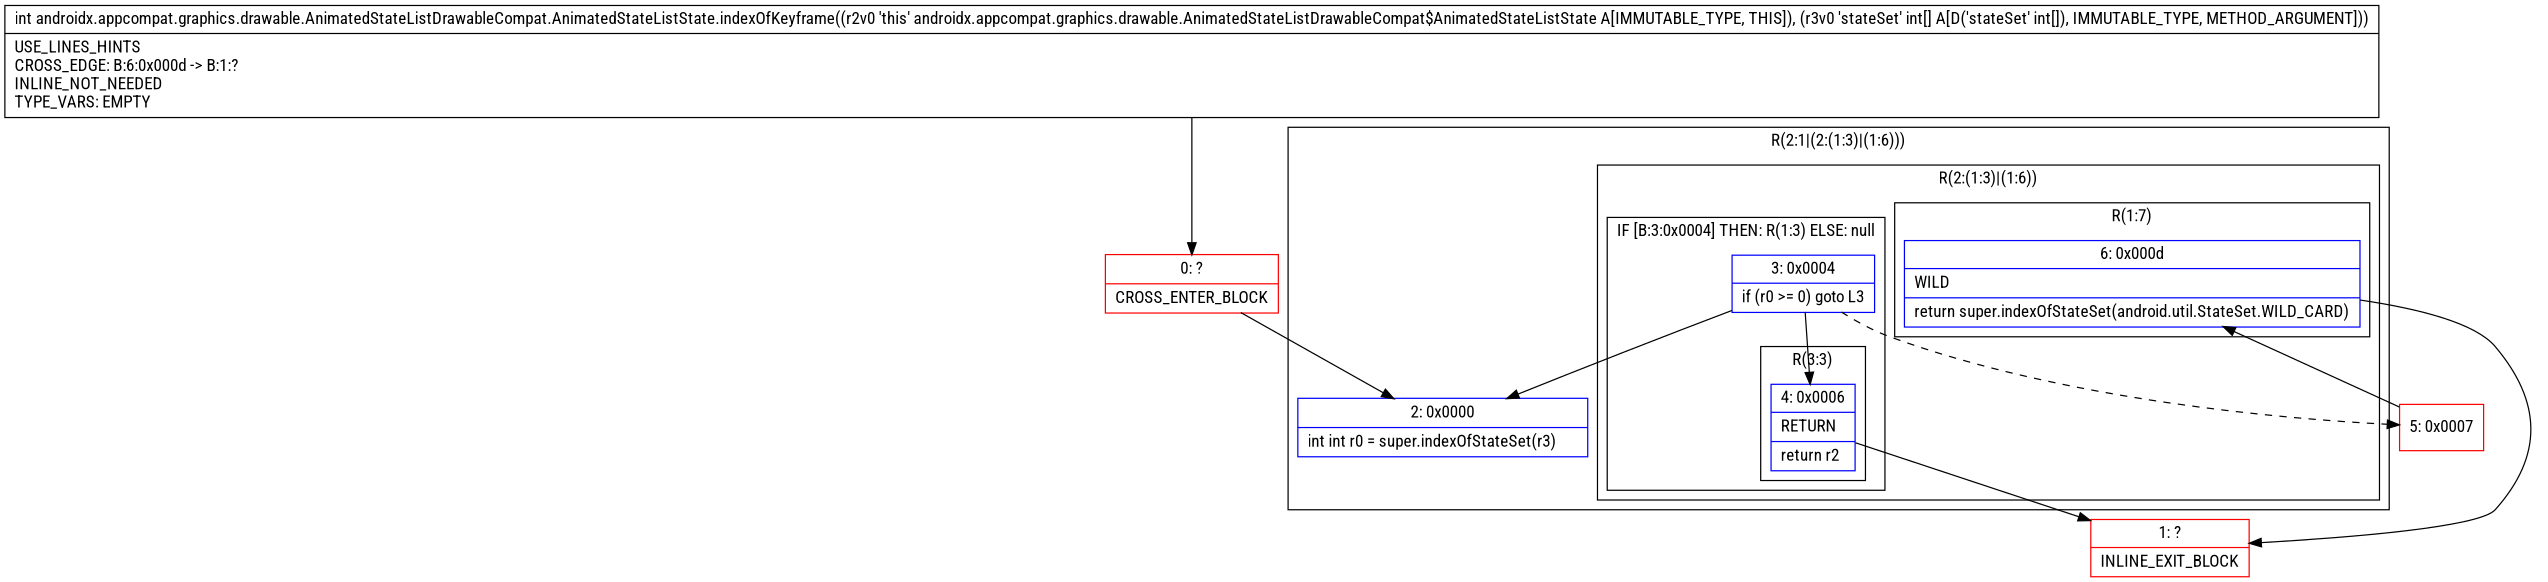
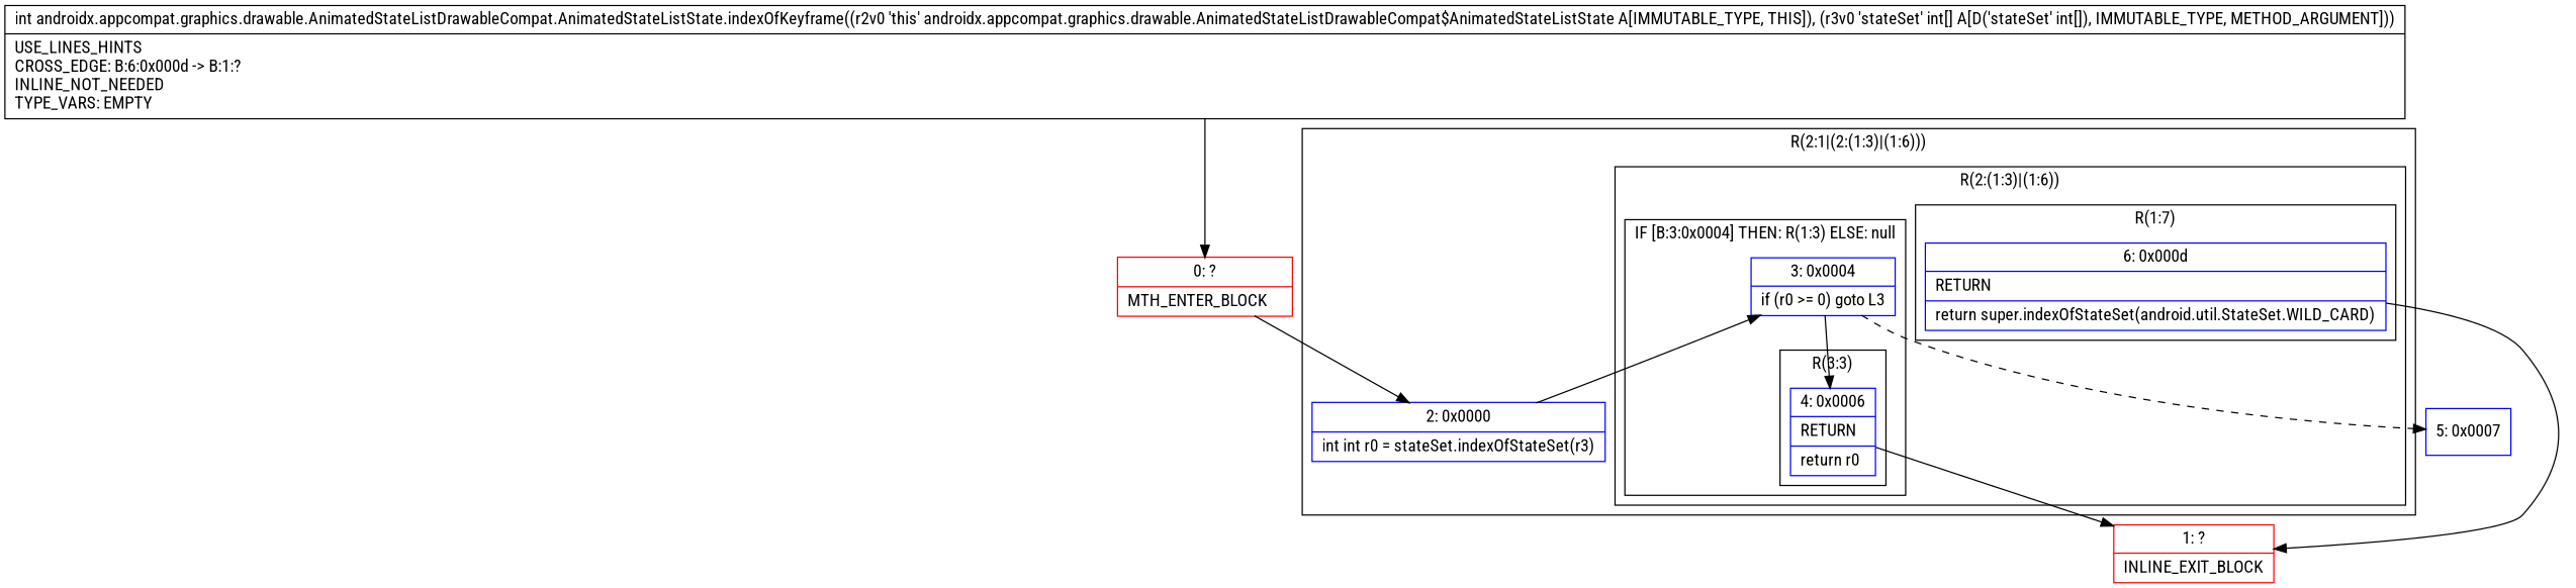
  digraph {
    fontname="Roboto Condensed"
    node [color=blue fontname="Roboto Condensed" shape=record]
    edge [fontname="Roboto Condensed"]
-   n1 [label="{4\:\ 0x0006|RETURN\l|return r2\l}"]
+   n1 [label="{4\:\ 0x0006|RETURN\l|return r0\l}"]
    n2 [label="{3\:\ 0x0004|if (r0 \>= 0) goto L3\l}"]
-   n3 [label="{6\:\ 0x000d|WILD\l|return super.indexOfStateSet(android.util.StateSet.WILD_CARD)\l}"]
-   n4 [label="{2\:\ 0x0000|int int r0 = super.indexOfStateSet(r3)\l}"]
+   n3 [label="{6\:\ 0x000d|RETURN\l|return super.indexOfStateSet(android.util.StateSet.WILD_CARD)\l}"]
+   n4 [label="{2\:\ 0x0000|int int r0 = stateSet.indexOfStateSet(r3)\l}"]
    n5 [color=red label="{1\:\ ?|INLINE_EXIT_BLOCK\l}"]
-   n6 [color=red label="{5\:\ 0x0007}"]
-   n7 [color=red label="{0\:\ ?|CROSS_ENTER_BLOCK\l}"]
+   n6 [label="{5\:\ 0x0007}"]
+   n7 [color=red label="{0\:\ ?|MTH_ENTER_BLOCK\l}"]
    n8 [label="{int androidx.appcompat.graphics.drawable.AnimatedStateListDrawableCompat.AnimatedStateListState.indexOfKeyframe((r2v0 'this' androidx.appcompat.graphics.drawable.AnimatedStateListDrawableCompat$AnimatedStateListState A[IMMUTABLE_TYPE, THIS]), (r3v0 'stateSet' int[] A[D('stateSet' int[]), IMMUTABLE_TYPE, METHOD_ARGUMENT]))  | USE_LINES_HINTS\lCROSS_EDGE: B:6:0x000d \-\> B:1:?\lINLINE_NOT_NEEDED\lTYPE_VARS: EMPTY\l}" color=""]
    subgraph cluster_1 {
      label="R(2:1|(2:(1:3)|(1:6)))"
      n4
      subgraph cluster_2 {
        label="R(2:(1:3)|(1:6))"
        subgraph cluster_3 {
          label="IF [B:3:0x0004] THEN: R(1:3) ELSE: null"
          n2
          subgraph cluster_4 {
            label="R(3:3)"
            n1
          }
        }
        subgraph cluster_5 {
          label="R(1:7)"
          n3
        }
      }
    }
    n1 -> n5
    n2 -> n1
    n2 -> n6 [style=dashed]
    n3 -> n5
-   n2 -> n4
-   n6 -> n3
+   n4 -> n2
    n7 -> n4
    n8 -> n7
  }
